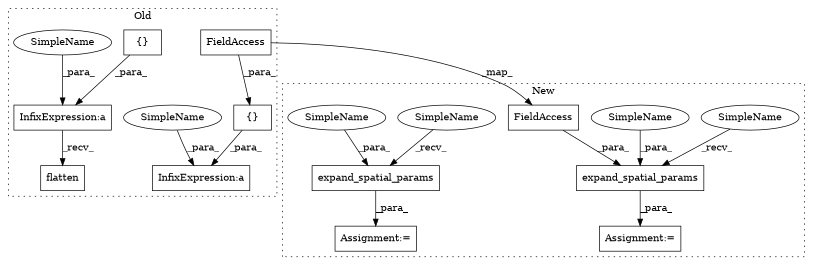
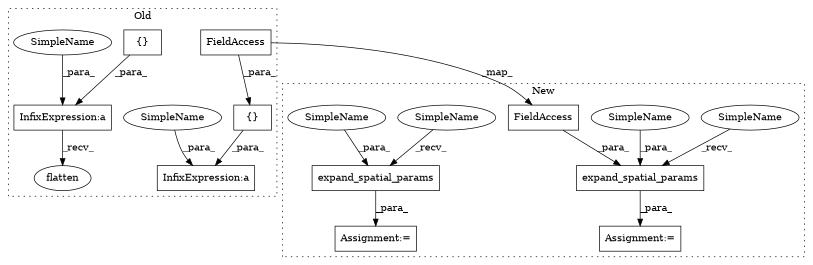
  digraph {
    node [a=42 l=12 shape=box]
    n1 [a=4 l="1,1" label="{}" s="2419,2431"]
    n2 [a=27 l=3 label="InfixExpression:a" s=2432]
    n3 [a=22 l=11 label=FieldAccess s=2420]
    n4 [a=27 l=3 label="InfixExpression:a" s=2295]
    n5 [a=4 l="1,1" label="{}" s="2277,2294"]
-   n6 [a=32 l=9 label=flatten s=2370]
+   n6 [a=32 l=9 label=flatten s=2370 shape=ellipse]
    n7 [label=SimpleName s=2435 shape=ellipse]
    n8 [label=SimpleName s=2298 shape=ellipse]
    n9 [a=32 l="22,1" label=expand_spatial_params s="2458,2504"]
    n10 [a=7 l=1 label="Assignment:=" s=2446]
    n11 [a=22 l=11 label=FieldAccess s=2480]
    n12 [a=32 l="22,1" label=expand_spatial_params s="2536,2584"]
    n13 [a=7 l=1 label="Assignment:=" s=2524]
    n14 [l=10 label=SimpleName s=2447 shape=ellipse]
    n15 [l=10 label=SimpleName s=2525 shape=ellipse]
    n16 [label=SimpleName s=2492 shape=ellipse]
    n17 [label=SimpleName s=2572 shape=ellipse]
    subgraph cluster_1 {
      label=Old
      style=dotted
      n1
      n2
      n3
      n4
      n5
      n6
      n7
      n8
    }
    subgraph cluster_2 {
      label=New
      style=dotted
      n9
      n10
      n11
      n12
      n13
      n14
      n15
      n16
      n17
    }
    n1 -> n2 [label=_para_]
    n3 -> n1 [label=_para_]
    n3 -> n11 [label=_map_]
    n4 -> n6 [label=_recv_]
    n5 -> n4 [label=_para_]
    n7 -> n2 [label=_para_]
    n8 -> n4 [label=_para_]
    n9 -> n10 [label=_para_]
    n11 -> n9 [label=_para_]
    n12 -> n13 [label=_para_]
    n14 -> n9 [label=_recv_]
    n15 -> n12 [label=_recv_]
    n16 -> n9 [label=_para_]
    n17 -> n12 [label=_para_]
  }
